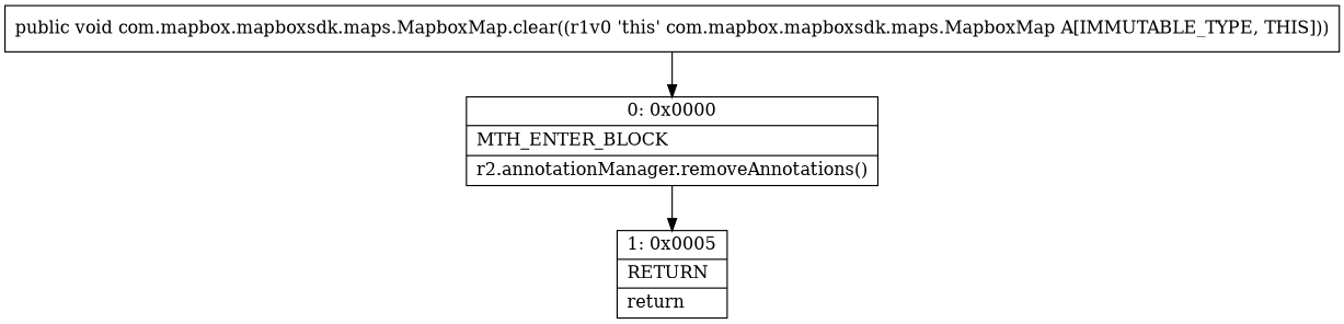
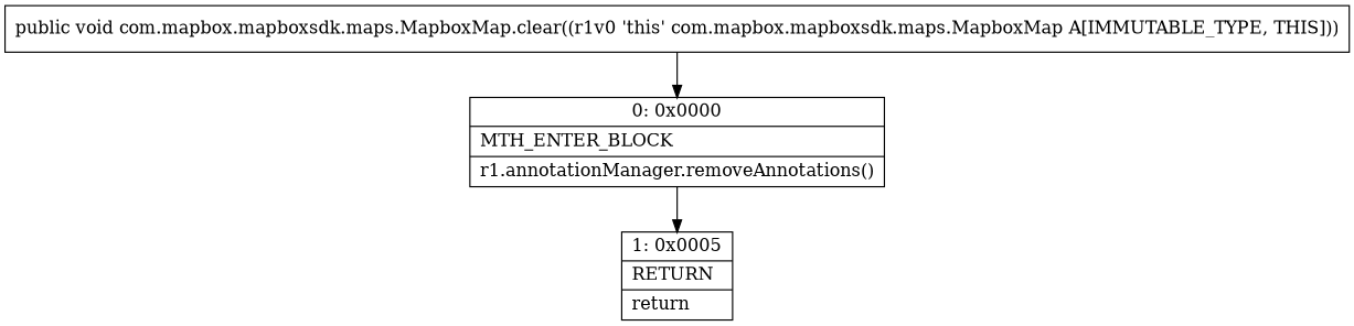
  digraph {
    node [shape=record]
-   n1 [label="{0\:\ 0x0000|MTH_ENTER_BLOCK\l|r2.annotationManager.removeAnnotations()\l}"]
+   n1 [label="{0\:\ 0x0000|MTH_ENTER_BLOCK\l|r1.annotationManager.removeAnnotations()\l}"]
    n2 [label="{1\:\ 0x0005|RETURN\l|return\l}"]
    n3 [label="{public void com.mapbox.mapboxsdk.maps.MapboxMap.clear((r1v0 'this' com.mapbox.mapboxsdk.maps.MapboxMap A[IMMUTABLE_TYPE, THIS])) }"]
    n1 -> n2
    n3 -> n1
  }
